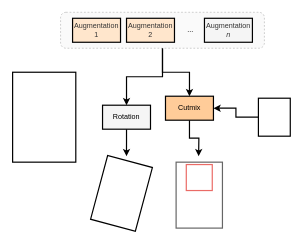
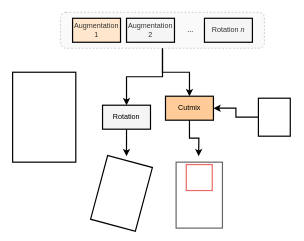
  <mxCell id="0" />
  <mxCell id="1" parent="0" />
  <mxCell id="2" style="edgeStyle=orthogonalEdgeStyle;rounded=0;orthogonalLoop=1;jettySize=auto;html=1;exitX=0.5;exitY=1;exitDx=0;exitDy=0;entryX=0.5;entryY=0;entryDx=0;entryDy=0;strokeWidth=2;" parent="1" source="4" target="11" edge="1"><mxGeometry relative="1" as="geometry" /></mxCell>
  <mxCell id="3" style="edgeStyle=orthogonalEdgeStyle;rounded=0;orthogonalLoop=1;jettySize=auto;html=1;exitX=0.5;exitY=1;exitDx=0;exitDy=0;strokeWidth=2;" parent="1" source="4" target="13" edge="1"><mxGeometry relative="1" as="geometry" /></mxCell>
  <mxCell id="4" value="" style="rounded=1;whiteSpace=wrap;html=1;fillColor=#f5f5f5;fontColor=#333333;strokeColor=#666666;dashed=1;opacity=50;" parent="1" vertex="1"><mxGeometry x="100" y="20" width="340" height="60" as="geometry" /></mxCell>
  <mxCell id="5" value="" style="shape=image;verticalLabelPosition=bottom;labelBackgroundColor=default;verticalAlign=top;aspect=fixed;imageAspect=0;image=https://upload.wikimedia.org/wikipedia/commons/6/63/Alice_par_John_Tenniel_04.png;imageBorder=default;strokeWidth=2;" parent="1" vertex="1"><mxGeometry x="20" y="120" width="105.39" height="150" as="geometry" /></mxCell>
  <mxCell id="6" value="Augmentation 1" style="rounded=0;whiteSpace=wrap;html=1;fillColor=#ffe6cc;fontColor=#333333;strokeColor=default;strokeWidth=2;" parent="1" vertex="1"><mxGeometry x="120" y="30" width="80" height="40" as="geometry" /></mxCell>
- <mxCell id="7" value="Augmentation 2" style="rounded=0;whiteSpace=wrap;html=1;fillColor=#ffe6cc;fontColor=#333333;strokeColor=default;strokeWidth=2;" parent="1" vertex="1"><mxGeometry x="210" y="30" width="80" height="40" as="geometry" /></mxCell>
+ <mxCell id="7" value="Augmentation 2" style="rounded=0;whiteSpace=wrap;html=1;fillColor=#f5f5f5;fontColor=#333333;strokeColor=default;strokeWidth=2;" parent="1" vertex="1"><mxGeometry x="210" y="30" width="80" height="40" as="geometry" /></mxCell>
  <mxCell id="8" value="..." style="text;html=1;align=center;verticalAlign=middle;whiteSpace=wrap;rounded=0;" parent="1" vertex="1"><mxGeometry x="287" y="35" width="60" height="30" as="geometry" /></mxCell>
- <mxCell id="9" value="Augmentation &lt;i&gt;n&lt;/i&gt;" style="rounded=0;whiteSpace=wrap;html=1;fillColor=#f5f5f5;fontColor=#333333;strokeColor=default;strokeWidth=2;" parent="1" vertex="1"><mxGeometry x="340" y="30" width="80" height="40" as="geometry" /></mxCell>
+ <mxCell id="9" value="Rotation &lt;i&gt;n&lt;/i&gt;" style="rounded=0;whiteSpace=wrap;html=1;fillColor=#f5f5f5;fontColor=#333333;strokeColor=default;strokeWidth=2;" parent="1" vertex="1"><mxGeometry x="340" y="30" width="80" height="40" as="geometry" /></mxCell>
  <mxCell id="10" style="edgeStyle=orthogonalEdgeStyle;rounded=0;orthogonalLoop=1;jettySize=auto;html=1;exitX=0.5;exitY=1;exitDx=0;exitDy=0;strokeWidth=2;" parent="1" source="11" edge="1"><mxGeometry relative="1" as="geometry"><mxPoint x="209.897" y="260" as="targetPoint" /></mxGeometry></mxCell>
  <mxCell id="11" value="Rotation" style="rounded=0;whiteSpace=wrap;html=1;fillColor=#f5f5f5;strokeColor=default;strokeWidth=2;" parent="1" vertex="1"><mxGeometry x="170" y="175" width="80" height="40" as="geometry" /></mxCell>
  <mxCell id="12" style="edgeStyle=orthogonalEdgeStyle;rounded=0;orthogonalLoop=1;jettySize=auto;html=1;exitX=0.5;exitY=1;exitDx=0;exitDy=0;strokeWidth=2;" parent="1" source="13" edge="1"><mxGeometry relative="1" as="geometry"><mxPoint x="330.241" y="260" as="targetPoint" /></mxGeometry></mxCell>
  <mxCell id="13" value="Cutmix" style="rounded=0;whiteSpace=wrap;html=1;fillColor=#ffcc99;strokeColor=default;strokeWidth=2;" parent="1" vertex="1"><mxGeometry x="275" y="160" width="80" height="40" as="geometry" /></mxCell>
  <mxCell id="14" style="edgeStyle=orthogonalEdgeStyle;rounded=0;orthogonalLoop=1;jettySize=auto;html=1;exitX=0;exitY=0.5;exitDx=0;exitDy=0;entryX=1;entryY=0.5;entryDx=0;entryDy=0;strokeWidth=2;" parent="1" source="15" target="13" edge="1"><mxGeometry relative="1" as="geometry" /></mxCell>
  <mxCell id="15" value="" style="shape=image;verticalLabelPosition=bottom;labelBackgroundColor=default;verticalAlign=top;aspect=fixed;imageAspect=0;image=https://upload.wikimedia.org/wikipedia/commons/d/df/Alice_par_John_Tenniel_14.png;strokeWidth=2;imageBorder=default;" parent="1" vertex="1"><mxGeometry x="430" y="163.32" width="53.15" height="63.35" as="geometry" /></mxCell>
  <mxCell id="16" value="" style="shape=image;verticalLabelPosition=bottom;labelBackgroundColor=default;verticalAlign=top;aspect=fixed;imageAspect=0;image=https://upload.wikimedia.org/wikipedia/commons/6/63/Alice_par_John_Tenniel_04.png;imageBorder=default;strokeWidth=2;rotation=15;" parent="1" vertex="1"><mxGeometry x="162.97" y="267.04" width="77.29" height="110" as="geometry" /></mxCell>
  <mxCell id="17" value="" style="shape=image;verticalLabelPosition=bottom;labelBackgroundColor=default;verticalAlign=top;aspect=fixed;imageAspect=0;image=https://upload.wikimedia.org/wikipedia/commons/6/63/Alice_par_John_Tenniel_04.png;imageBorder=default;strokeWidth=2;opacity=60;" parent="1" vertex="1"><mxGeometry x="292.71" y="270" width="77.29" height="110" as="geometry" /></mxCell>
  <mxCell id="18" value="" style="shape=image;verticalLabelPosition=bottom;labelBackgroundColor=default;verticalAlign=top;aspect=fixed;imageAspect=0;image=https://upload.wikimedia.org/wikipedia/commons/d/df/Alice_par_John_Tenniel_14.png;strokeWidth=2;imageBorder=#EA6B66;clipPath=inset(34.33% 56.35% 32.33% 3.97%);" parent="1" vertex="1"><mxGeometry x="309.69" y="274" width="43.33" height="43.33" as="geometry" /></mxCell>
